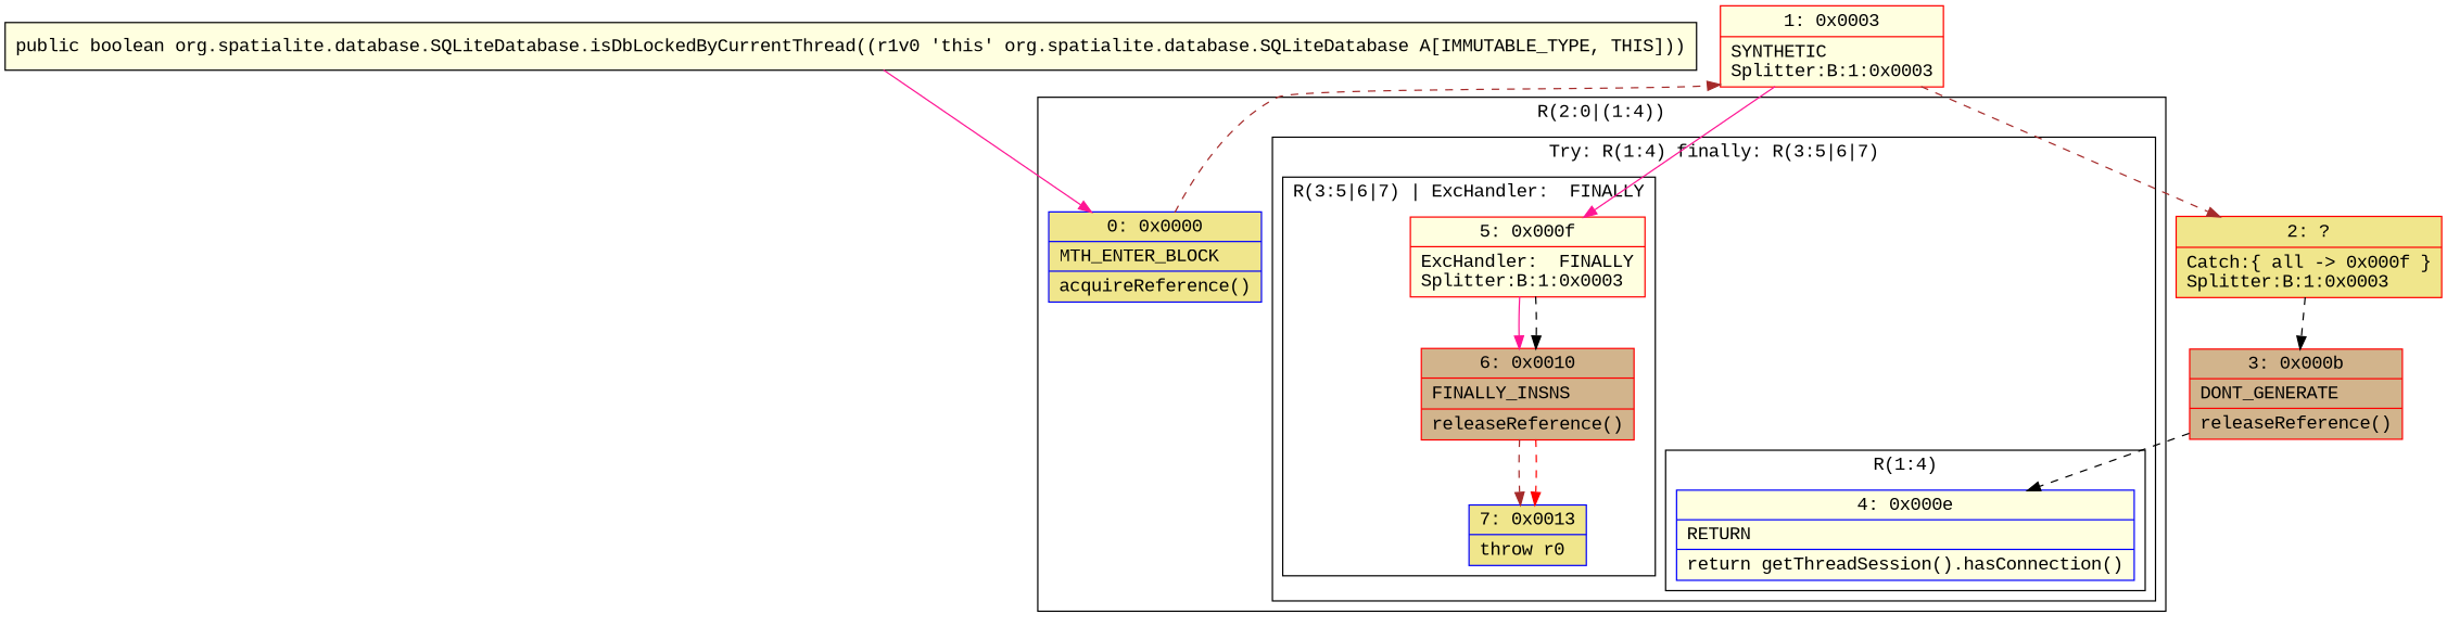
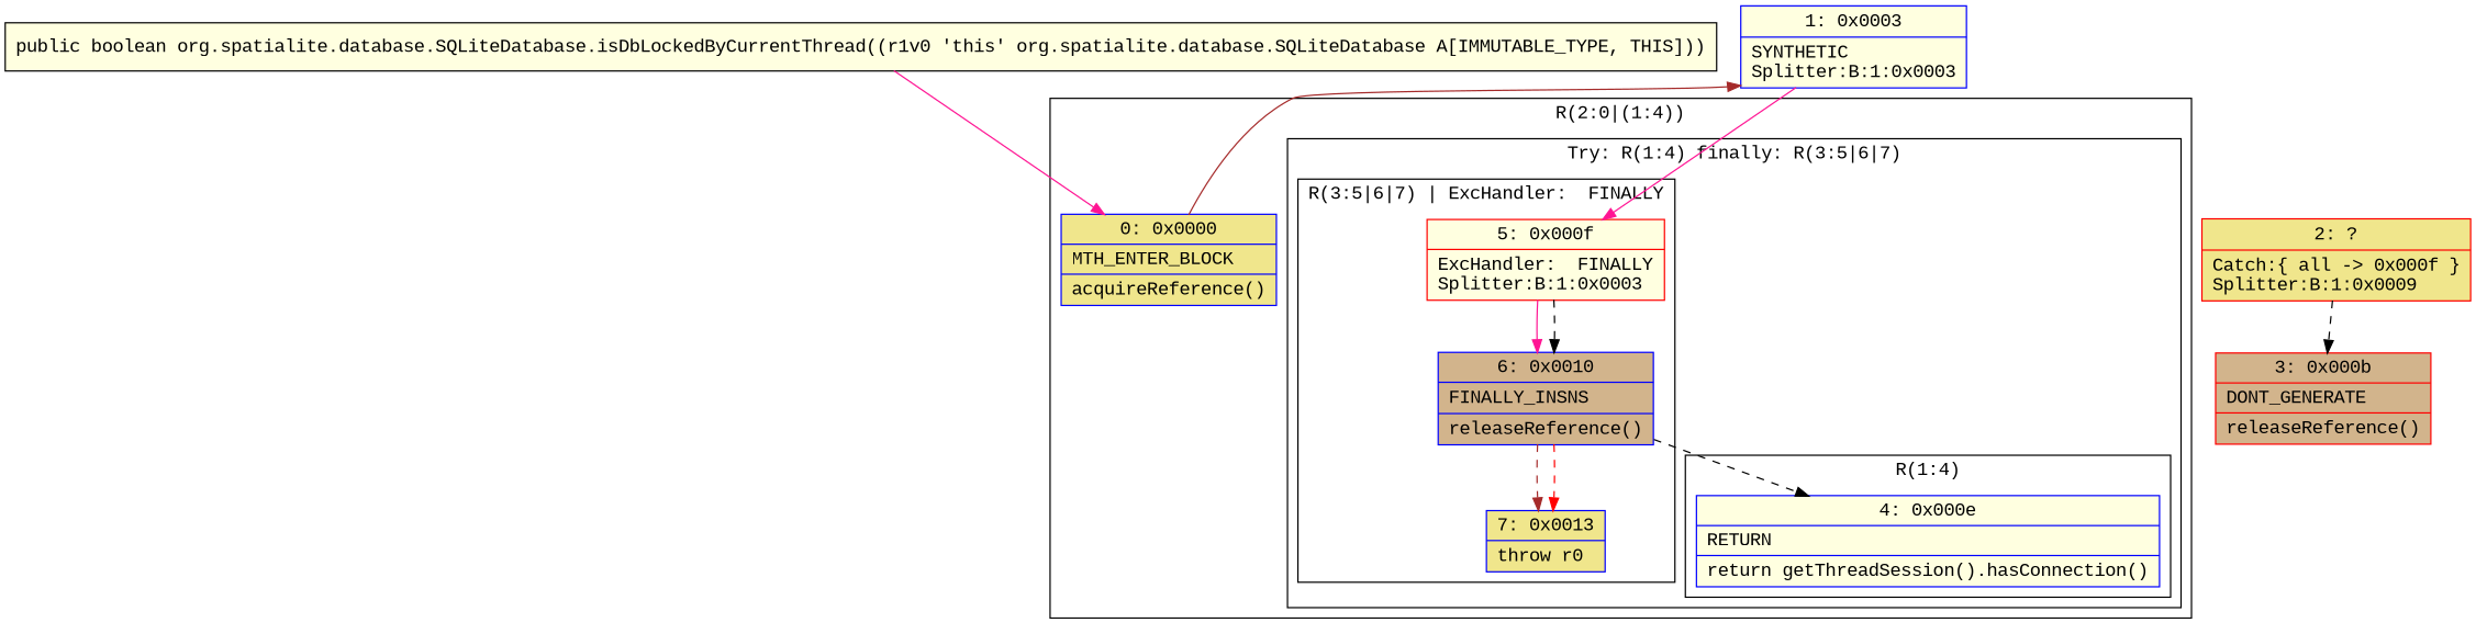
  digraph {
    fontname="Liberation Mono"
    node [color=blue fillcolor=lightyellow fontname="Liberation Mono" shape=record style=filled]
    edge [color=deeppink fontname="Liberation Mono" style=dashed]
    n1 [label="{4\:\ 0x000e|RETURN\l|return getThreadSession().hasConnection()\l}"]
    n2 [color=red label="{5\:\ 0x000f|ExcHandler:  FINALLY\lSplitter:B:1:0x0003\l}"]
-   n3 [color=red fillcolor=tan label="{6\:\ 0x0010|FINALLY_INSNS\l|releaseReference()\l}"]
+   n3 [fillcolor=tan label="{6\:\ 0x0010|FINALLY_INSNS\l|releaseReference()\l}"]
    n4 [fillcolor=khaki label="{7\:\ 0x0013|throw r0\l}"]
    n5 [fillcolor=khaki label="{0\:\ 0x0000|MTH_ENTER_BLOCK\l|acquireReference()\l}"]
-   n6 [color=red label="{1\:\ 0x0003|SYNTHETIC\lSplitter:B:1:0x0003\l}"]
-   n7 [color=red fillcolor=khaki label="{2\:\ ?|Catch:\{ all \-\> 0x000f \}\lSplitter:B:1:0x0003\l}"]
+   n6 [label="{1\:\ 0x0003|SYNTHETIC\lSplitter:B:1:0x0003\l}"]
+   n7 [color=red fillcolor=khaki label="{2\:\ ?|Catch:\{ all \-\> 0x000f \}\lSplitter:B:1:0x0009\l}"]
    n8 [color=red fillcolor=tan label="{3\:\ 0x000b|DONT_GENERATE\l|releaseReference()\l}"]
    n9 [label="{public boolean org.spatialite.database.SQLiteDatabase.isDbLockedByCurrentThread((r1v0 'this' org.spatialite.database.SQLiteDatabase A[IMMUTABLE_TYPE, THIS])) }" color=""]
    subgraph cluster_1 {
      label="R(2:0|(1:4))"
      n5
      subgraph cluster_2 {
        label="Try: R(1:4) finally: R(3:5|6|7)"
        subgraph cluster_3 {
          label="R(1:4)"
          n1
        }
        subgraph cluster_4 {
          label="R(3:5|6|7) | ExcHandler:  FINALLY\l"
          n2
          n3
          n4
        }
      }
    }
    subgraph cluster_5 {
      label="R(3:5|6|7) | ExcHandler:  FINALLY\l"
    }
    n2 -> n3 [style=solid]
    n2 -> n3 [color=black]
    n3 -> n4 [color=brown]
    n3 -> n4 [color=red]
-   n5 -> n6 [color=brown]
+   n5 -> n6 [color=brown style=solid]
    n6 -> n2 [style=solid]
-   n6 -> n7 [color=brown]
    n7 -> n8 [color=black]
-   n8 -> n1 [color=black]
+   n3 -> n1 [color=black]
    n9 -> n5 [style=solid]
  }
